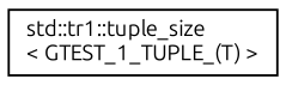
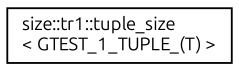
  digraph {
    rankdir=LR
    fontname=Ubuntu
-   n1 [color=black fillcolor=white fontname=Ubuntu fontsize=10 height=0.2 label="std::tr1::tuple_size\l\< GTEST_1_TUPLE_(T) \>" shape=record style=filled width=0.4]
+   n1 [color=black fillcolor=white fontname=Ubuntu fontsize=10 height=0.2 label="size::tr1::tuple_size\l\< GTEST_1_TUPLE_(T) \>" shape=record style=filled width=0.4]
  }
